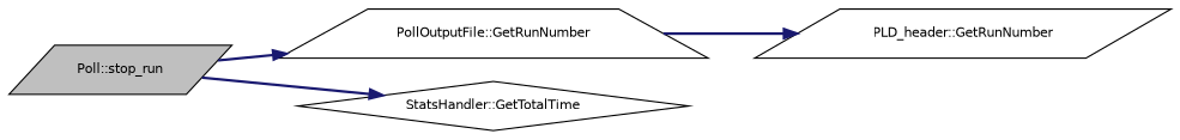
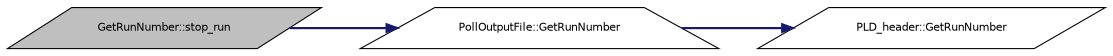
  digraph {
    rankdir=LR
    node [color=black fillcolor=white fontname=Helvetica fontsize=10 shape=parallelogram style=filled]
    edge [color=midnightblue fontname=Helvetica fontsize=10 labelfontname=Helvetica labelfontsize=10 style=bold]
-   n1 [fillcolor=grey75 fontcolor=black height=0.2 label="Poll::stop_run" width=0.4]
+   n1 [fillcolor=grey75 fontcolor=black height=0.2 label="GetRunNumber::stop_run" width=0.4]
    n2 [height=0.2 label="PollOutputFile::GetRunNumber" shape=trapezium width=0.4]
-   n3 [height=0.2 label="StatsHandler::GetTotalTime" shape=diamond width=0.4]
    n4 [height=0.2 label="PLD_header::GetRunNumber" width=0.4]
    n1 -> n2
-   n1 -> n3
    n2 -> n4
  }
